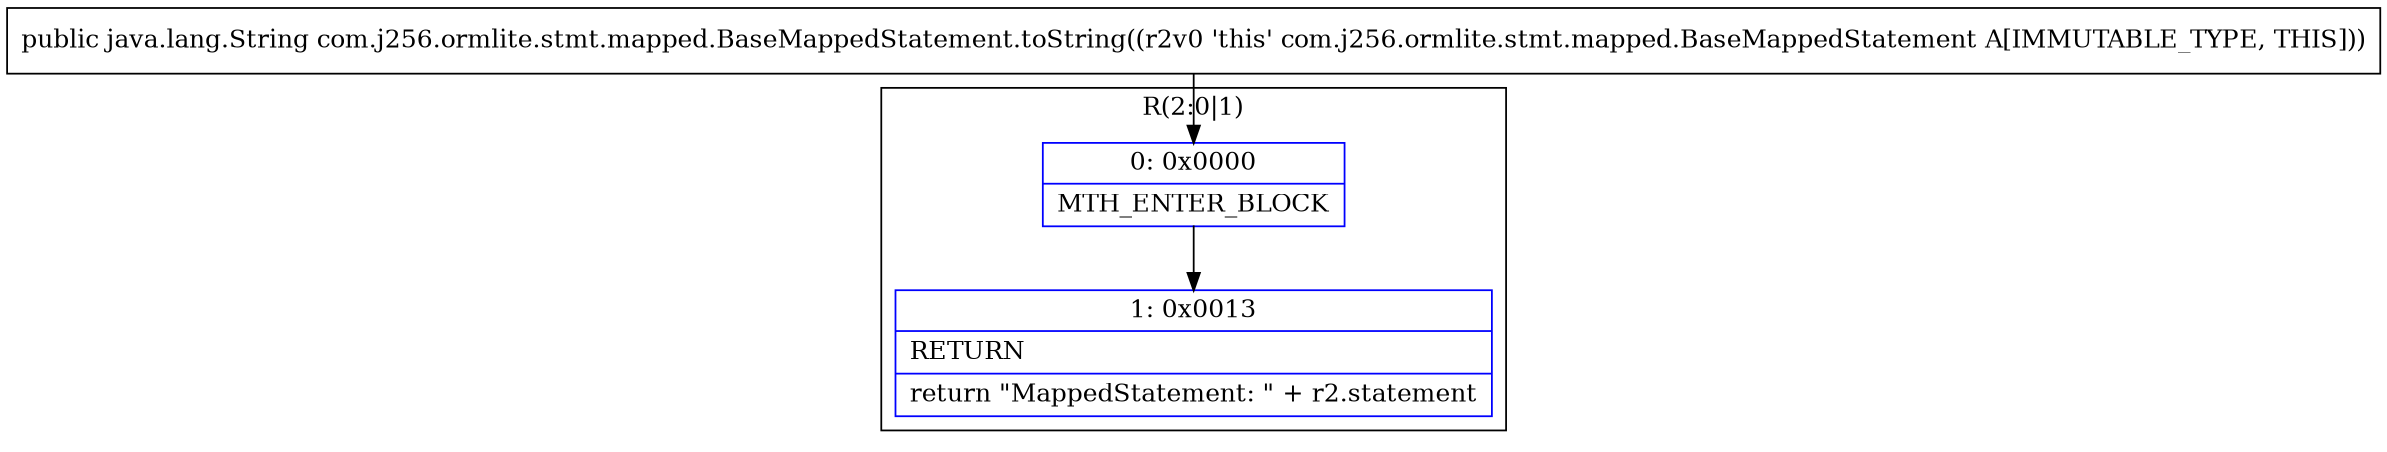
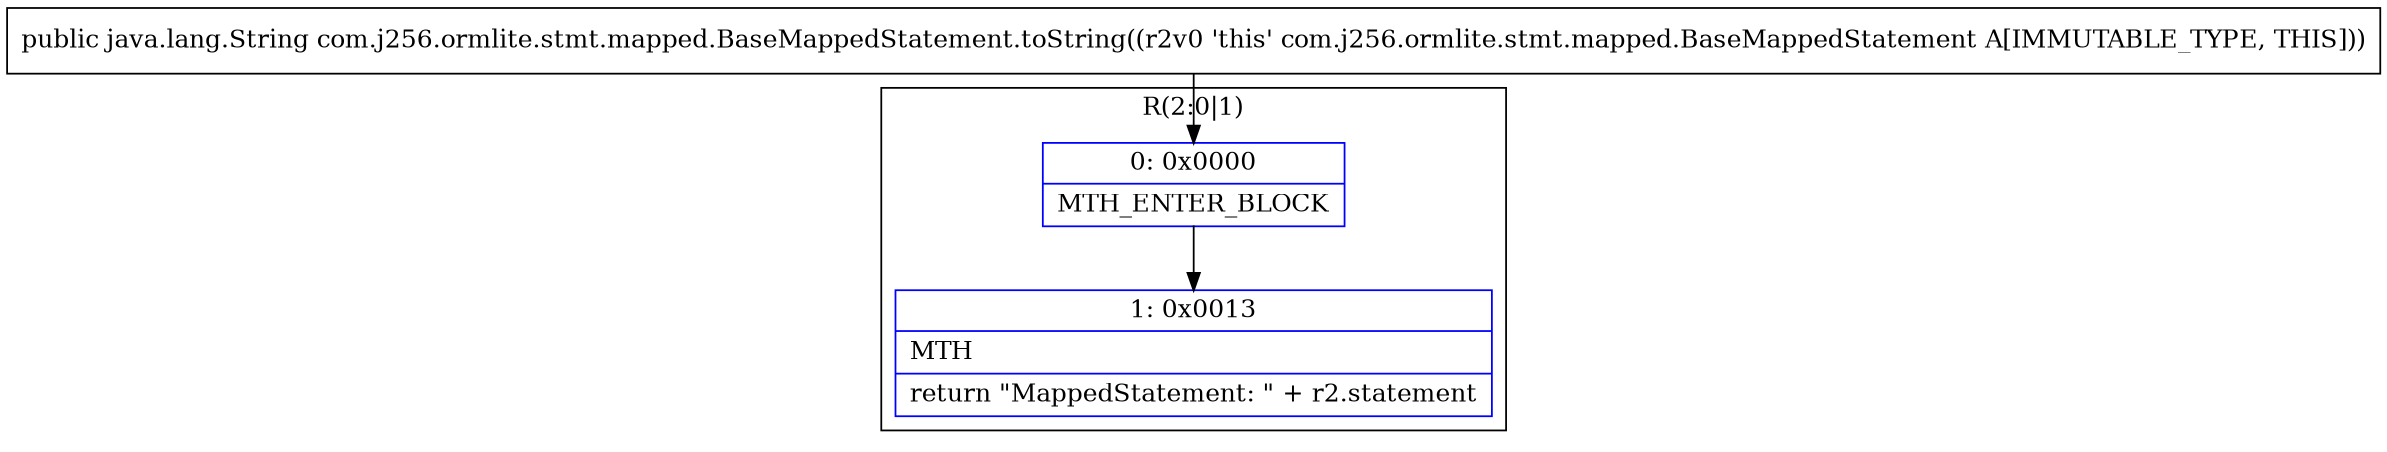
  digraph {
    node [color=blue shape=record]
    n1 [label="{0\:\ 0x0000|MTH_ENTER_BLOCK\l}"]
-   n2 [label="{1\:\ 0x0013|RETURN\l|return \"MappedStatement: \" + r2.statement\l}"]
+   n2 [label="{1\:\ 0x0013|MTH\l|return \"MappedStatement: \" + r2.statement\l}"]
    n3 [label="{public java.lang.String com.j256.ormlite.stmt.mapped.BaseMappedStatement.toString((r2v0 'this' com.j256.ormlite.stmt.mapped.BaseMappedStatement A[IMMUTABLE_TYPE, THIS])) }" color=""]
    subgraph cluster_1 {
      label="R(2:0|1)"
      n1
      n2
    }
    n1 -> n2
    n3 -> n1
  }
